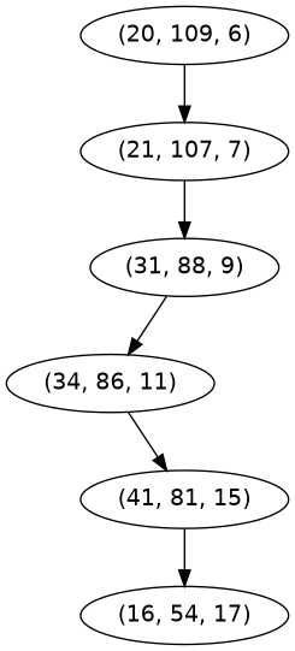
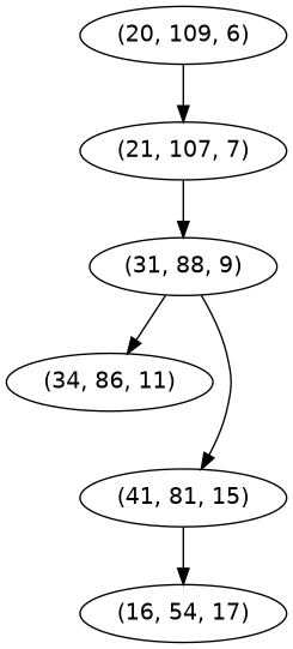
  digraph {
    fontname="DejaVu Sans"
    node [fontname="DejaVu Sans"]
    edge [fontname="DejaVu Sans"]
    "(20, 109, 6)"
    "(21, 107, 7)"
    "(31, 88, 9)"
    "(34, 86, 11)"
    "(41, 81, 15)"
    n6 [label="(16, 54, 17)"]
    "(20, 109, 6)" -> "(21, 107, 7)"
    "(21, 107, 7)" -> "(31, 88, 9)"
    "(31, 88, 9)" -> "(34, 86, 11)"
-   "(34, 86, 11)" -> "(41, 81, 15)"
+   "(31, 88, 9)" -> "(41, 81, 15)"
    "(41, 81, 15)" -> n6
  }
